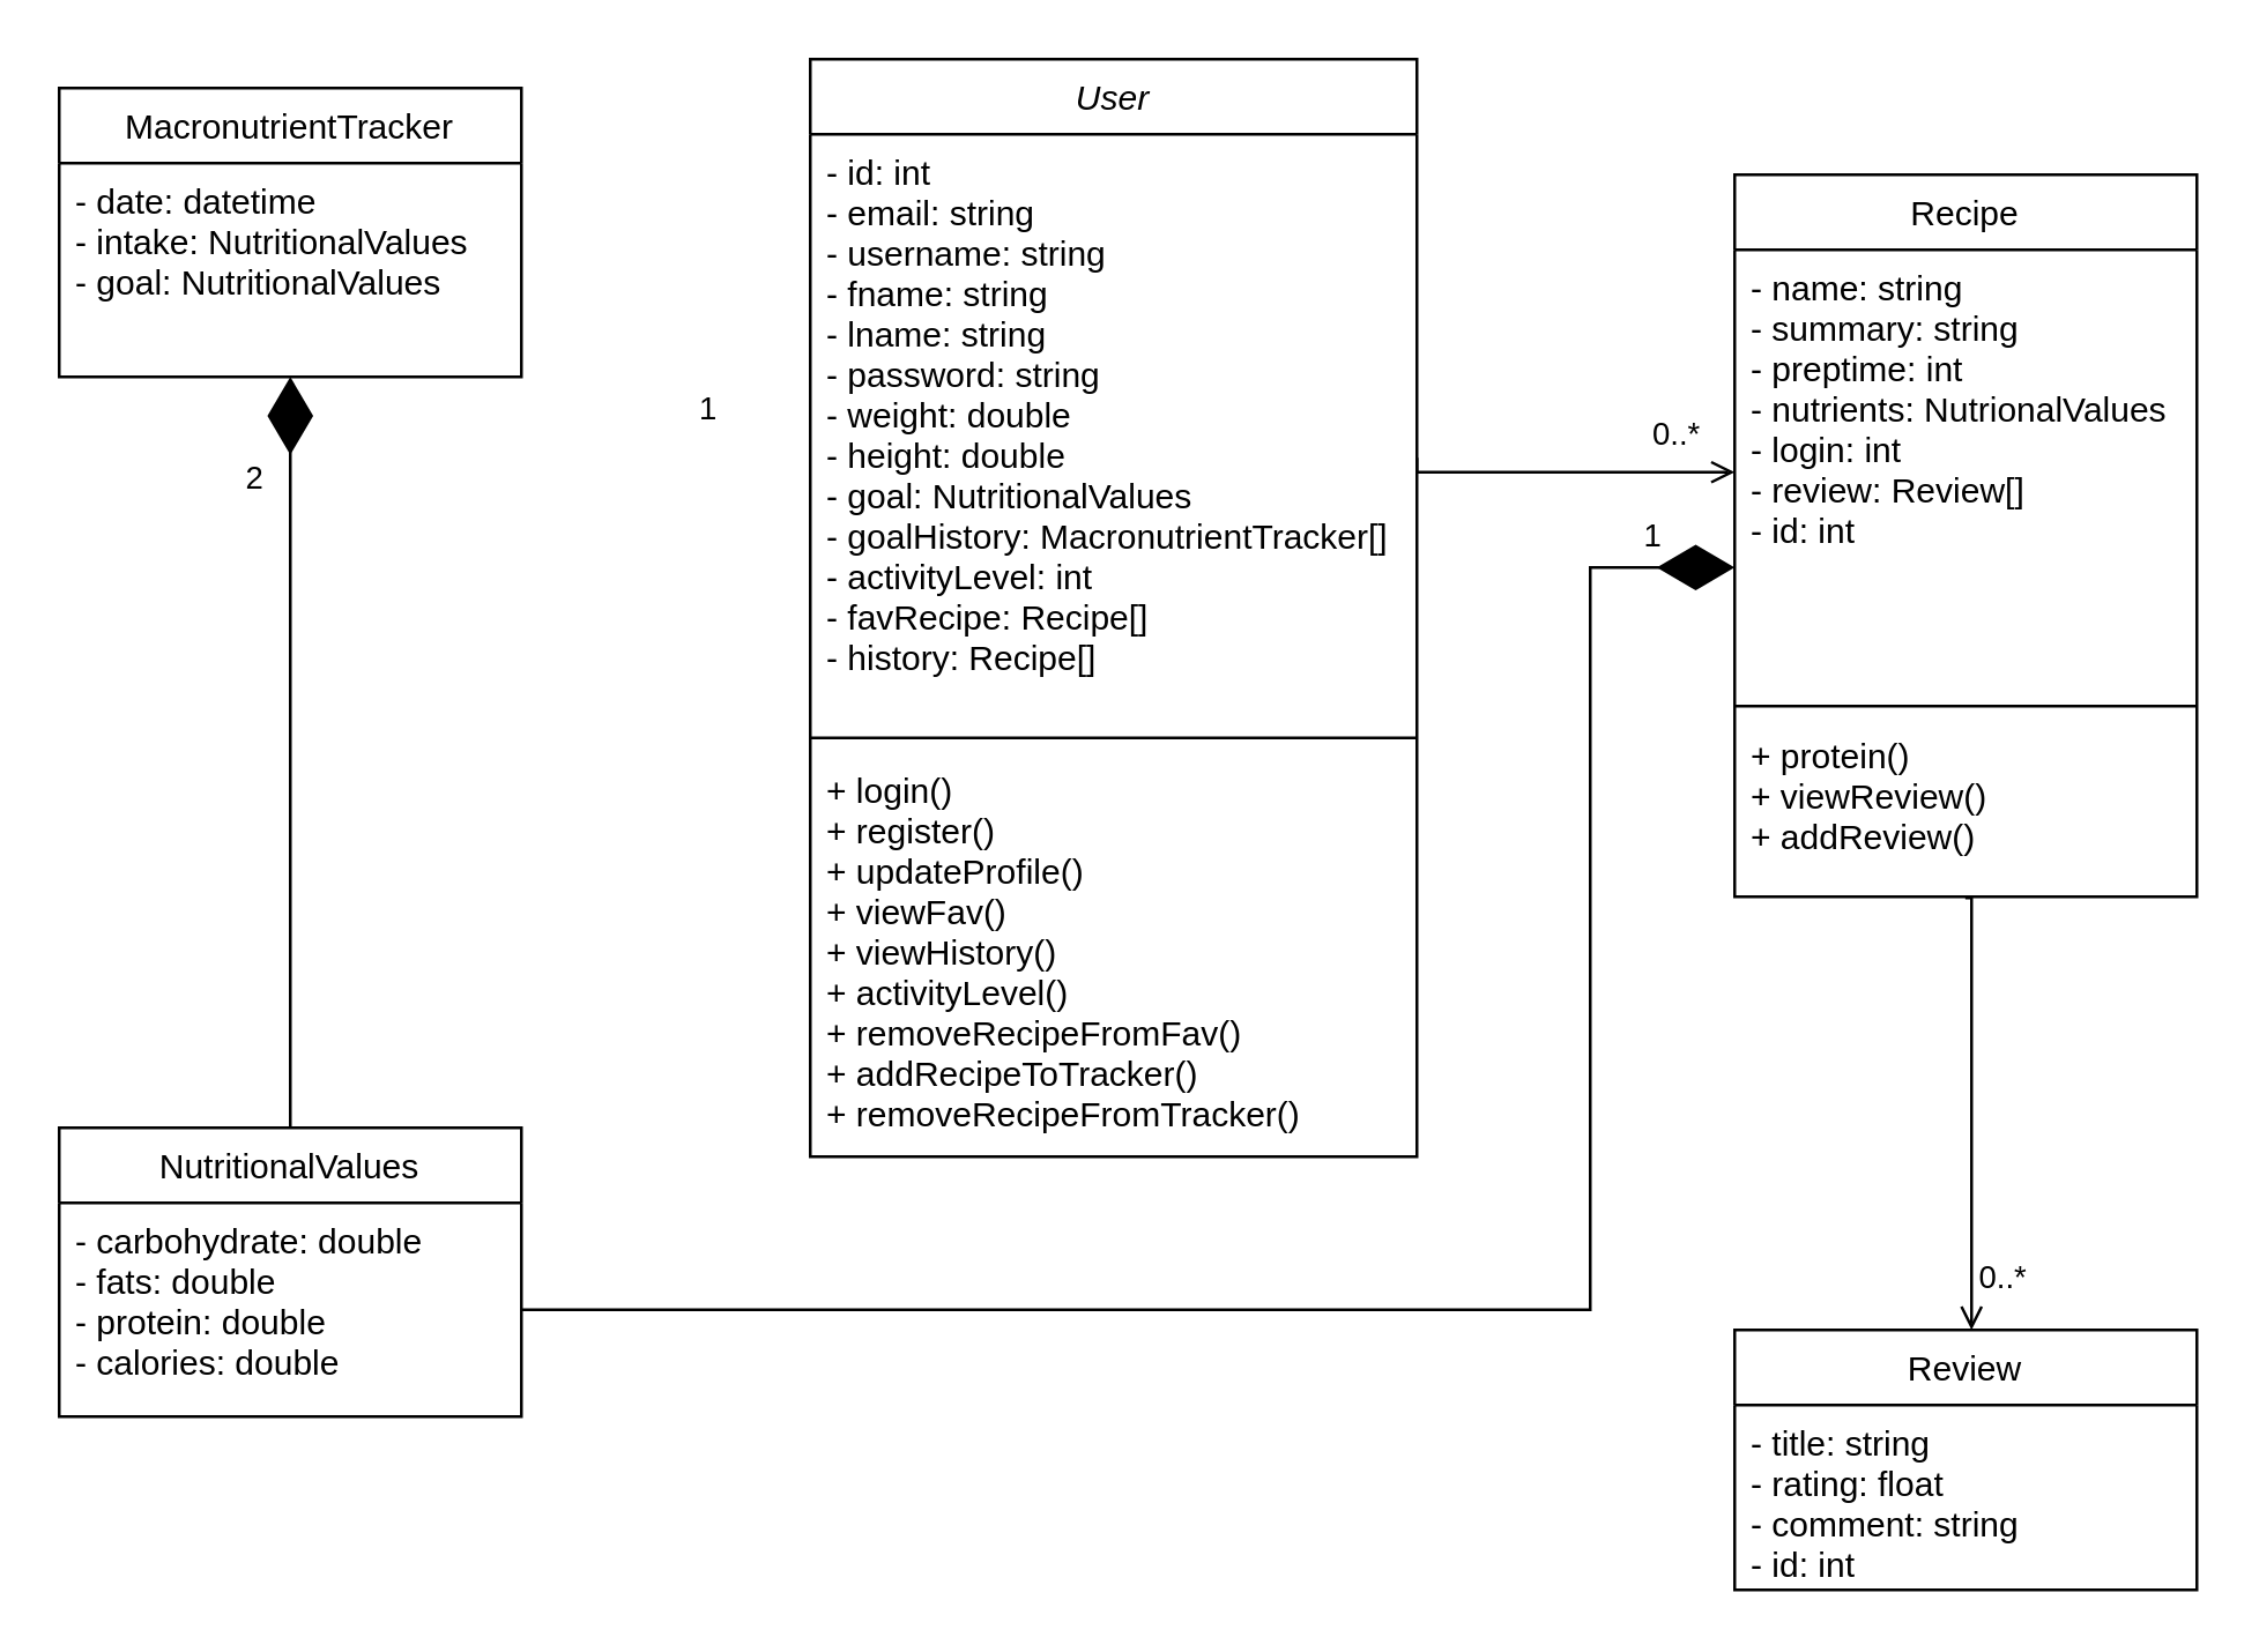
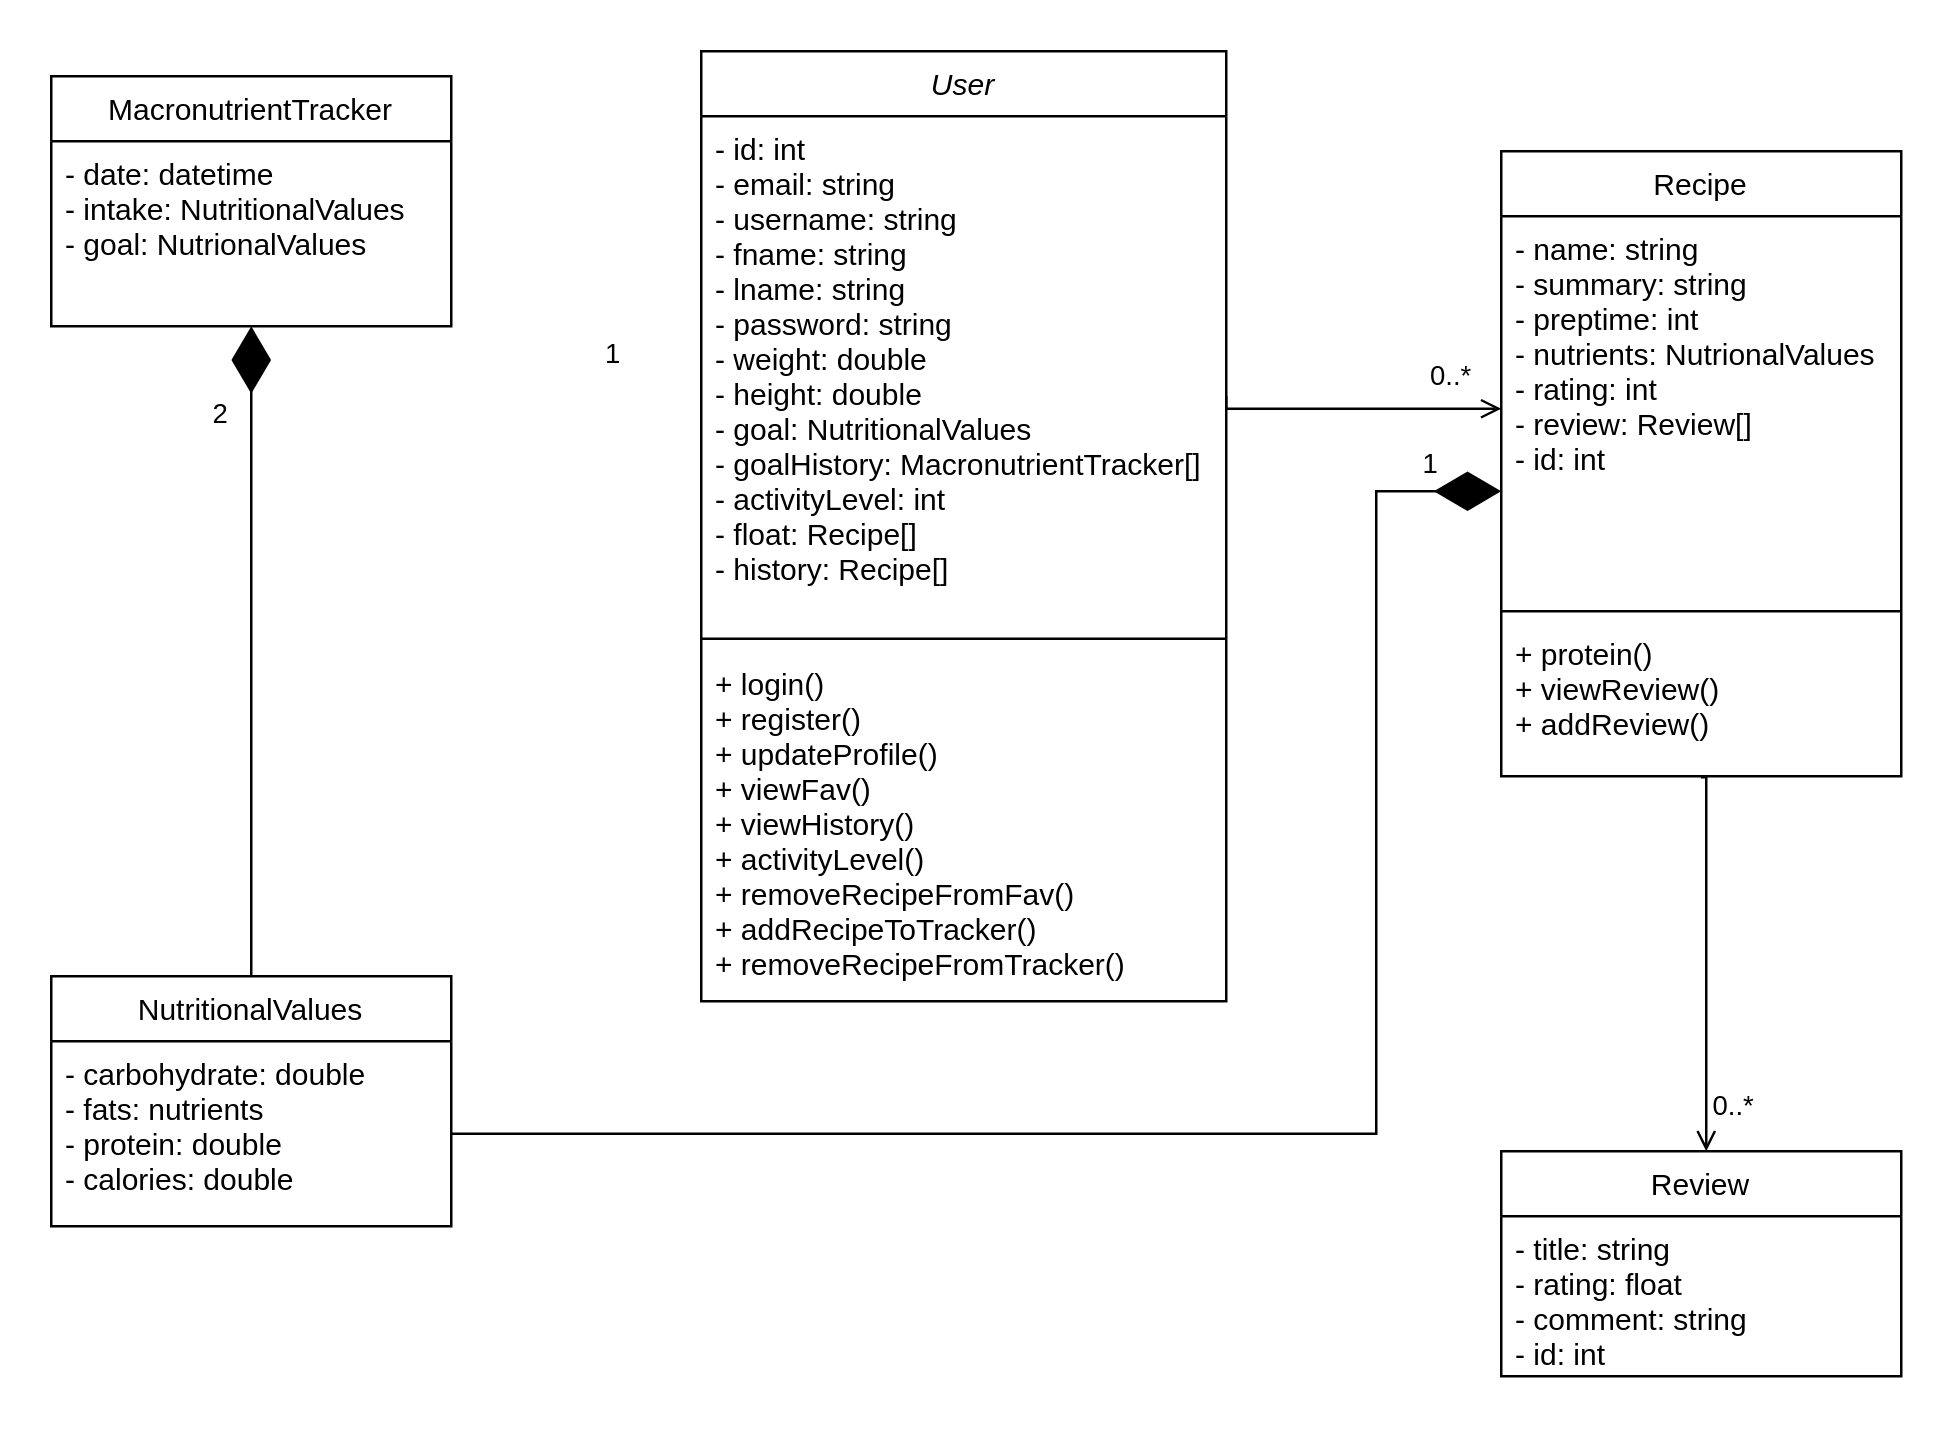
  <mxCell id="0" />
  <mxCell id="1" parent="0" />
  <mxCell id="2" value="User" style="swimlane;fontStyle=2;align=center;verticalAlign=top;childLayout=stackLayout;horizontal=1;startSize=26;horizontalStack=0;resizeParent=1;resizeLast=0;collapsible=1;marginBottom=0;rounded=0;shadow=0;strokeWidth=1;" vertex="1" parent="1"><mxGeometry x="280" y="20" width="210" height="380" as="geometry"><mxRectangle x="230" y="140" width="160" height="26" as="alternateBounds" /></mxGeometry></mxCell>
- <mxCell id="3" value="- id: int&#10;- email: string&#10;- username: string&#10;- fname: string&#10;- lname: string&#10;- password: string&#10;- weight: double&#10;- height: double&#10;- goal: NutritionalValues&#10;- goalHistory: MacronutrientTracker[]&#10;- activityLevel: int&#10;- favRecipe: Recipe[]&#10;- history: Recipe[]" style="text;align=left;verticalAlign=top;spacingLeft=4;spacingRight=4;overflow=hidden;rotatable=0;points=[[0,0.5],[1,0.5]];portConstraint=eastwest;" vertex="1" parent="2"><mxGeometry y="26" width="210" height="204" as="geometry" /></mxCell>
+ <mxCell id="3" value="- id: int&#10;- email: string&#10;- username: string&#10;- fname: string&#10;- lname: string&#10;- password: string&#10;- weight: double&#10;- height: double&#10;- goal: NutritionalValues&#10;- goalHistory: MacronutrientTracker[]&#10;- activityLevel: int&#10;- float: Recipe[]&#10;- history: Recipe[]" style="text;align=left;verticalAlign=top;spacingLeft=4;spacingRight=4;overflow=hidden;rotatable=0;points=[[0,0.5],[1,0.5]];portConstraint=eastwest;" vertex="1" parent="2"><mxGeometry y="26" width="210" height="204" as="geometry" /></mxCell>
  <mxCell id="4" value="" style="line;html=1;strokeWidth=1;align=left;verticalAlign=middle;spacingTop=-1;spacingLeft=3;spacingRight=3;rotatable=0;labelPosition=right;points=[];portConstraint=eastwest;" vertex="1" parent="2"><mxGeometry y="230" width="210" height="10" as="geometry" /></mxCell>
  <mxCell id="5" value="+ login()&#10;+ register()&#10;+ updateProfile()&#10;+ viewFav()&#10;+ viewHistory()&#10;+ activityLevel()&#10;+ removeRecipeFromFav()&#10;+ addRecipeToTracker()&#10;+ removeRecipeFromTracker()&#10;" style="text;align=left;verticalAlign=top;spacingLeft=4;spacingRight=4;overflow=hidden;rotatable=0;points=[[0,0.5],[1,0.5]];portConstraint=eastwest;" vertex="1" parent="2"><mxGeometry y="240" width="210" height="140" as="geometry" /></mxCell>
  <mxCell id="6" value="Recipe" style="swimlane;fontStyle=0;align=center;verticalAlign=top;childLayout=stackLayout;horizontal=1;startSize=26;horizontalStack=0;resizeParent=1;resizeLast=0;collapsible=1;marginBottom=0;rounded=0;shadow=0;strokeWidth=1;" vertex="1" parent="1"><mxGeometry x="600" y="60" width="160" height="250" as="geometry"><mxRectangle x="550" y="140" width="160" height="26" as="alternateBounds" /></mxGeometry></mxCell>
- <mxCell id="7" value="- name: string&#10;- summary: string&#10;- preptime: int&#10;- nutrients: NutrionalValues&#10;- login: int&#10;- review: Review[]&#10;- id: int" style="text;align=left;verticalAlign=top;spacingLeft=4;spacingRight=4;overflow=hidden;rotatable=0;points=[[0,0.5],[1,0.5]];portConstraint=eastwest;" vertex="1" parent="6"><mxGeometry y="26" width="160" height="154" as="geometry" /></mxCell>
+ <mxCell id="7" value="- name: string&#10;- summary: string&#10;- preptime: int&#10;- nutrients: NutrionalValues&#10;- rating: int&#10;- review: Review[]&#10;- id: int" style="text;align=left;verticalAlign=top;spacingLeft=4;spacingRight=4;overflow=hidden;rotatable=0;points=[[0,0.5],[1,0.5]];portConstraint=eastwest;" vertex="1" parent="6"><mxGeometry y="26" width="160" height="154" as="geometry" /></mxCell>
  <mxCell id="8" value="" style="line;html=1;strokeWidth=1;align=left;verticalAlign=middle;spacingTop=-1;spacingLeft=3;spacingRight=3;rotatable=0;labelPosition=right;points=[];portConstraint=eastwest;" vertex="1" parent="6"><mxGeometry y="180" width="160" height="8" as="geometry" /></mxCell>
  <mxCell id="9" value="+ protein()&#10;+ viewReview()&#10;+ addReview()&#10;" style="text;align=left;verticalAlign=top;spacingLeft=4;spacingRight=4;overflow=hidden;rotatable=0;points=[[0,0.5],[1,0.5]];portConstraint=eastwest;" vertex="1" parent="6"><mxGeometry y="188" width="160" height="62" as="geometry" /></mxCell>
  <mxCell id="10" value="Review" style="swimlane;fontStyle=0;align=center;verticalAlign=top;childLayout=stackLayout;horizontal=1;startSize=26;horizontalStack=0;resizeParent=1;resizeLast=0;collapsible=1;marginBottom=0;rounded=0;shadow=0;strokeWidth=1;" vertex="1" parent="1"><mxGeometry x="600" y="460" width="160" height="90" as="geometry"><mxRectangle x="130" y="380" width="160" height="26" as="alternateBounds" /></mxGeometry></mxCell>
  <mxCell id="11" value="- title: string&#10;- rating: float&#10;- comment: string&#10;- id: int" style="text;align=left;verticalAlign=top;spacingLeft=4;spacingRight=4;overflow=hidden;rotatable=0;points=[[0,0.5],[1,0.5]];portConstraint=eastwest;rounded=0;shadow=0;html=0;" vertex="1" parent="10"><mxGeometry y="26" width="160" height="64" as="geometry" /></mxCell>
  <mxCell id="12" value="" style="endArrow=open;endFill=0;html=1;edgeStyle=orthogonalEdgeStyle;align=left;verticalAlign=top;rounded=0;entryX=0;entryY=0.5;entryDx=0;entryDy=0;" edge="1" parent="1" target="7"><mxGeometry x="0.143" y="110" relative="1" as="geometry"><mxPoint x="490" y="158" as="sourcePoint" /><mxPoint x="600" y="220" as="targetPoint" /><Array as="points"><mxPoint x="490" y="160" /><mxPoint x="490" y="158" /></Array><mxPoint as="offset" /></mxGeometry></mxCell>
  <mxCell id="13" value="0..*" style="edgeLabel;resizable=0;html=1;align=left;verticalAlign=bottom;" connectable="0" vertex="1" parent="12"><mxGeometry x="-1" relative="1" as="geometry"><mxPoint x="80" as="offset" /></mxGeometry></mxCell>
  <mxCell id="14" value="" style="endArrow=open;endFill=0;html=1;edgeStyle=orthogonalEdgeStyle;align=left;verticalAlign=top;rounded=0;exitX=0.499;exitY=1.006;exitDx=0;exitDy=0;exitPerimeter=0;" edge="1" parent="1" source="9"><mxGeometry x="0.6" y="10" relative="1" as="geometry"><mxPoint x="680" y="360" as="sourcePoint" /><mxPoint x="682" y="460" as="targetPoint" /><Array as="points"><mxPoint x="682" y="310" /><mxPoint x="682" y="460" /></Array><mxPoint as="offset" /></mxGeometry></mxCell>
  <mxCell id="15" value="0..*" style="edgeLabel;resizable=0;html=1;align=left;verticalAlign=bottom;" connectable="0" vertex="1" parent="14"><mxGeometry x="-1" relative="1" as="geometry"><mxPoint x="3" y="140" as="offset" /></mxGeometry></mxCell>
  <mxCell id="16" value="MacronutrientTracker" style="swimlane;fontStyle=0;align=center;verticalAlign=top;childLayout=stackLayout;horizontal=1;startSize=26;horizontalStack=0;resizeParent=1;resizeLast=0;collapsible=1;marginBottom=0;rounded=0;shadow=0;strokeWidth=1;" vertex="1" parent="1"><mxGeometry x="20" y="30" width="160" height="100" as="geometry"><mxRectangle x="130" y="380" width="160" height="26" as="alternateBounds" /></mxGeometry></mxCell>
- <mxCell id="17" value="- date: datetime&#10;- intake: NutritionalValues&#10;- goal: NutritionalValues&#10;" style="text;align=left;verticalAlign=top;spacingLeft=4;spacingRight=4;overflow=hidden;rotatable=0;points=[[0,0.5],[1,0.5]];portConstraint=eastwest;rounded=0;shadow=0;html=0;" vertex="1" parent="16"><mxGeometry y="26" width="160" height="74" as="geometry" /></mxCell>
+ <mxCell id="17" value="- date: datetime&#10;- intake: NutritionalValues&#10;- goal: NutrionalValues&#10;" style="text;align=left;verticalAlign=top;spacingLeft=4;spacingRight=4;overflow=hidden;rotatable=0;points=[[0,0.5],[1,0.5]];portConstraint=eastwest;rounded=0;shadow=0;html=0;" vertex="1" parent="16"><mxGeometry y="26" width="160" height="74" as="geometry" /></mxCell>
  <mxCell id="18" value="" style="endArrow=diamondThin;endFill=1;endSize=24;html=1;rounded=0;exitX=0.5;exitY=0;exitDx=0;exitDy=0;" edge="1" parent="1" source="21"><mxGeometry width="160" relative="1" as="geometry"><mxPoint x="160" y="270" as="sourcePoint" /><mxPoint x="100" y="130" as="targetPoint" /><Array as="points" /></mxGeometry></mxCell>
  <mxCell id="19" value="1" style="edgeLabel;resizable=0;html=1;align=left;verticalAlign=bottom;" connectable="0" vertex="1" parent="1"><mxGeometry x="240" y="149.004" as="geometry" /></mxCell>
  <mxCell id="20" value="2" style="edgeLabel;resizable=0;html=1;align=left;verticalAlign=bottom;" connectable="0" vertex="1" parent="1"><mxGeometry x="410" y="177.004" as="geometry"><mxPoint x="-327" y="-4" as="offset" /></mxGeometry></mxCell>
  <mxCell id="21" value="NutritionalValues" style="swimlane;fontStyle=0;align=center;verticalAlign=top;childLayout=stackLayout;horizontal=1;startSize=26;horizontalStack=0;resizeParent=1;resizeLast=0;collapsible=1;marginBottom=0;rounded=0;shadow=0;strokeWidth=1;" vertex="1" parent="1"><mxGeometry x="20" y="390" width="160" height="100" as="geometry"><mxRectangle x="130" y="380" width="160" height="26" as="alternateBounds" /></mxGeometry></mxCell>
- <mxCell id="22" value="- carbohydrate: double&#10;- fats: double&#10;- protein: double&#10;- calories: double" style="text;align=left;verticalAlign=top;spacingLeft=4;spacingRight=4;overflow=hidden;rotatable=0;points=[[0,0.5],[1,0.5]];portConstraint=eastwest;rounded=0;shadow=0;html=0;" vertex="1" parent="21"><mxGeometry y="26" width="160" height="74" as="geometry" /></mxCell>
+ <mxCell id="22" value="- carbohydrate: double&#10;- fats: nutrients&#10;- protein: double&#10;- calories: double" style="text;align=left;verticalAlign=top;spacingLeft=4;spacingRight=4;overflow=hidden;rotatable=0;points=[[0,0.5],[1,0.5]];portConstraint=eastwest;rounded=0;shadow=0;html=0;" vertex="1" parent="21"><mxGeometry y="26" width="160" height="74" as="geometry" /></mxCell>
  <mxCell id="23" value="" style="endArrow=diamondThin;endFill=1;endSize=24;html=1;rounded=0;" edge="1" parent="1" source="22"><mxGeometry width="160" relative="1" as="geometry"><mxPoint x="-50.96" y="492.024" as="sourcePoint" /><mxPoint x="600" y="196" as="targetPoint" /><Array as="points"><mxPoint x="550" y="453" /><mxPoint x="550" y="196" /></Array></mxGeometry></mxCell>
  <mxCell id="24" value="1" style="edgeLabel;resizable=0;html=1;align=left;verticalAlign=bottom;" connectable="0" vertex="1" parent="1"><mxGeometry x="250" y="159.004" as="geometry"><mxPoint x="317" y="34" as="offset" /></mxGeometry></mxCell>
